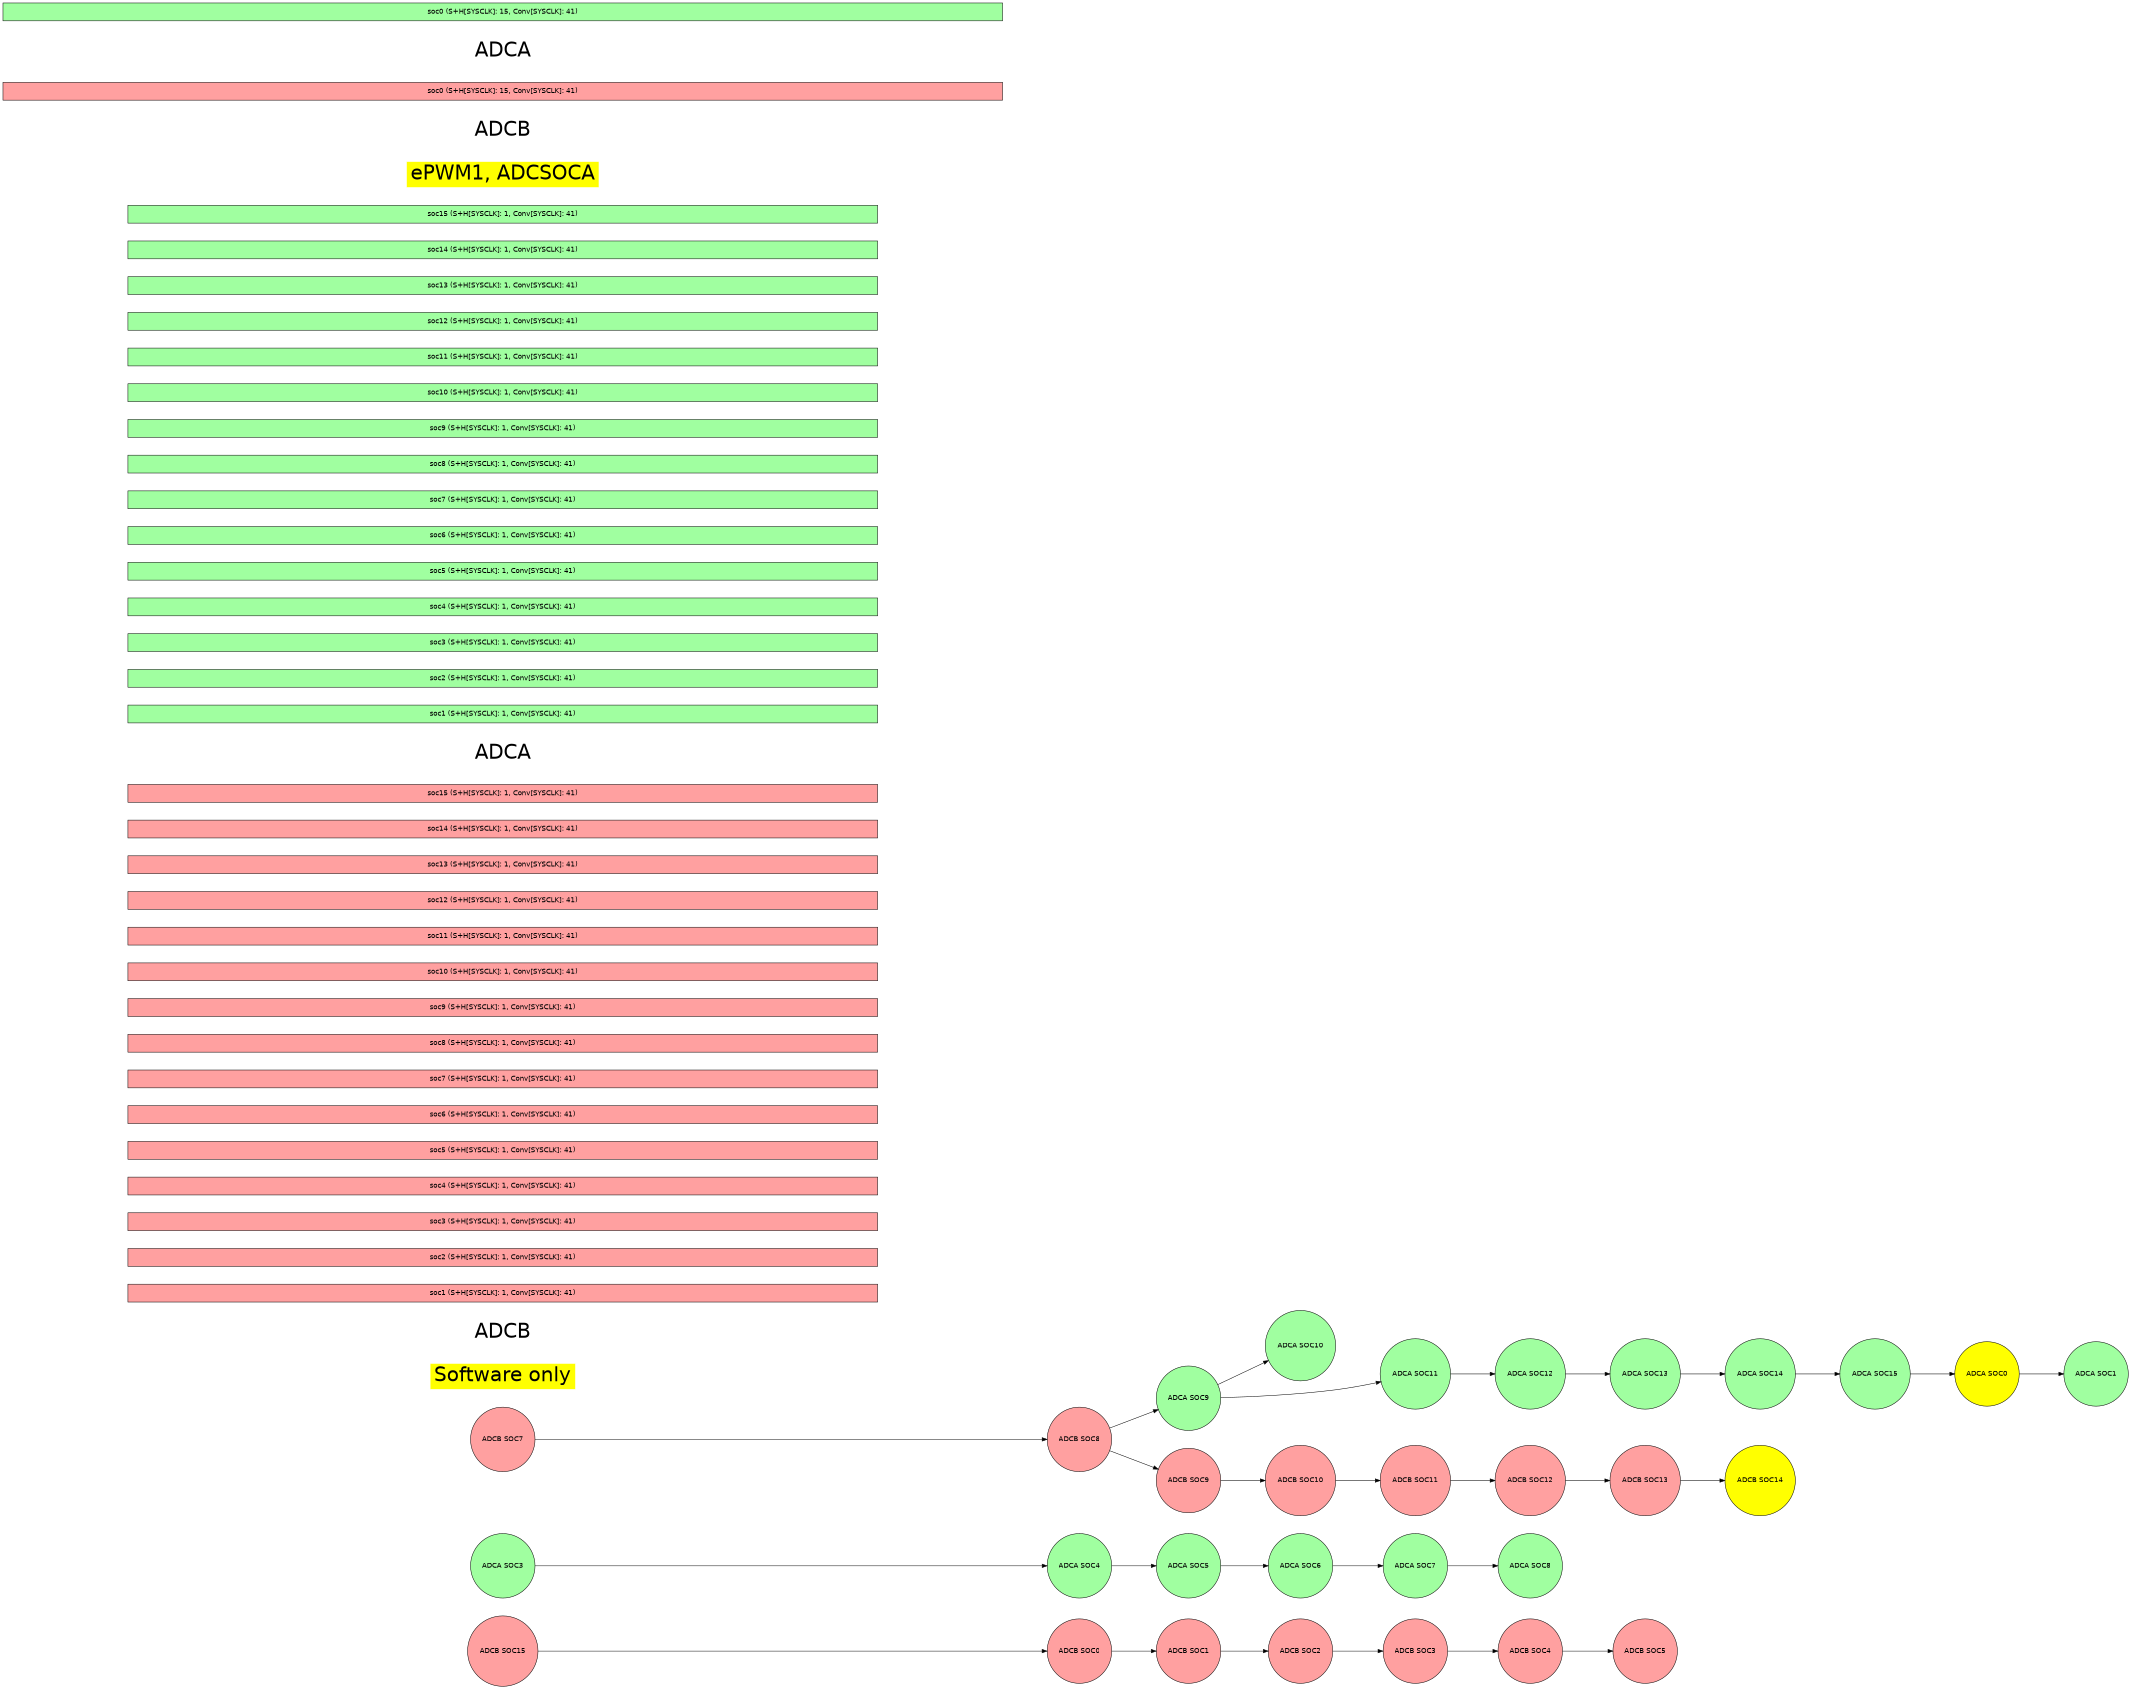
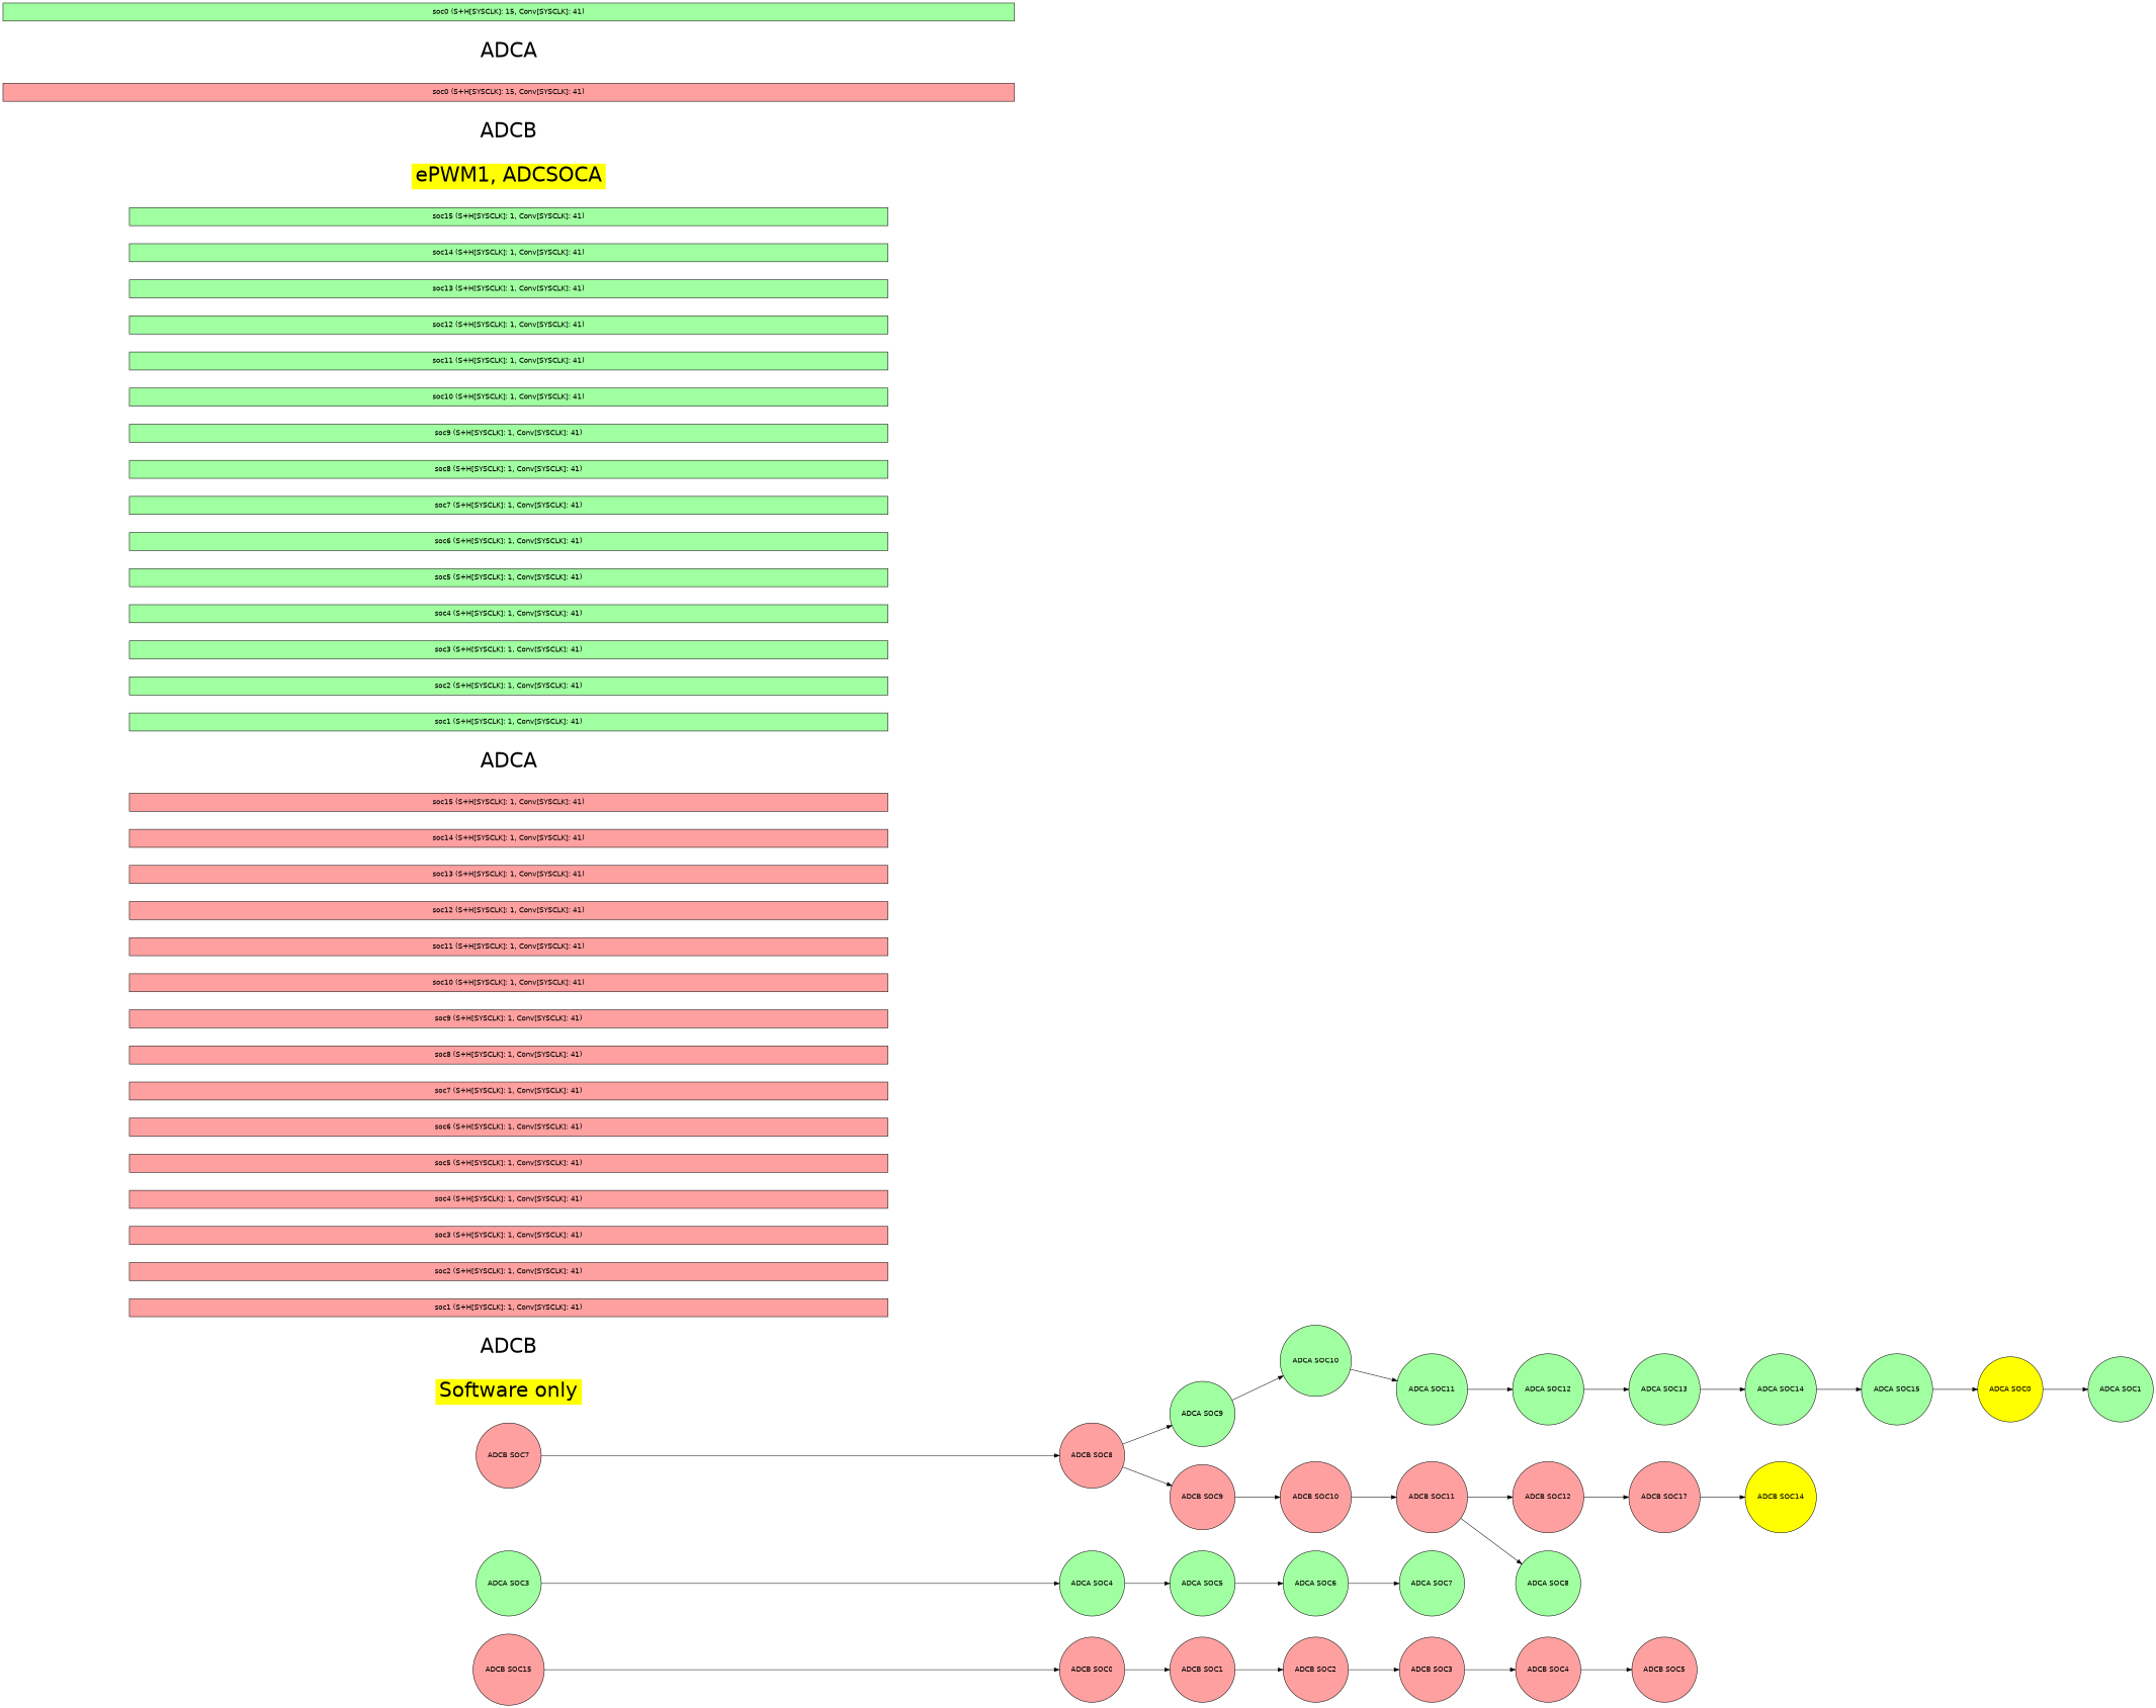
  digraph {
    fontname=helvetica
    mclimit=50
    nodesep=0.5
    rankdir=LR
    ranksep=1.25
    node [fillcolor="#FFA0A0" fontname=helvetica shape=rect style=filled]
    edge [fontname=helvetica]
    n1 [label="ADCB SOC0" shape=circle]
    n2 [label="ADCB SOC1" shape=circle]
    n3 [label="ADCB SOC2" shape=circle]
    n4 [label="ADCB SOC3" shape=circle]
    n5 [label="ADCB SOC4" shape=circle]
    n6 [label="ADCB SOC5" shape=circle]
    n7 [label="ADCB SOC7" shape=circle]
    n8 [label="ADCB SOC8" shape=circle]
    n9 [label="ADCB SOC9" shape=circle]
    n10 [fillcolor="#A0FFA0" label="ADCA SOC9" shape=circle]
    n11 [label="ADCB SOC10" shape=circle]
    n12 [label="ADCB SOC11" shape=circle]
    n13 [label="ADCB SOC12" shape=circle]
-   n14 [label="ADCB SOC13" shape=circle]
+   n14 [label="ADCB SOC17" shape=circle]
    n15 [fillcolor=yellow label="ADCB SOC14" shape=circle]
    n16 [label="ADCB SOC15" shape=circle]
    n17 [fillcolor=yellow label="ADCA SOC0" shape=circle]
    n18 [fillcolor="#A0FFA0" label="ADCA SOC1" shape=circle]
    n19 [fillcolor="#A0FFA0" label="ADCA SOC3" shape=circle]
    n20 [fillcolor="#A0FFA0" label="ADCA SOC4" shape=circle]
    n21 [fillcolor="#A0FFA0" label="ADCA SOC5" shape=circle]
    n22 [fillcolor="#A0FFA0" label="ADCA SOC6" shape=circle]
    n23 [fillcolor="#A0FFA0" label="ADCA SOC7" shape=circle]
    n24 [fillcolor="#A0FFA0" label="ADCA SOC8" shape=circle]
    n25 [fillcolor="#A0FFA0" label="ADCA SOC10" shape=circle]
    n26 [fillcolor="#A0FFA0" label="ADCA SOC11" shape=circle]
    n27 [fillcolor="#A0FFA0" label="ADCA SOC12" shape=circle]
    n28 [fillcolor="#A0FFA0" label="ADCA SOC13" shape=circle]
    n29 [fillcolor="#A0FFA0" label="ADCA SOC14" shape=circle]
    n30 [fillcolor="#A0FFA0" label="ADCA SOC15" shape=circle]
    n31 [color=white fillcolor=yellow fontsize=40 label="Software only"]
    n32 [color=white fillcolor=white fontsize=40 label=ADCB]
    n33 [label="soc1 (S+H[SYSCLK]: 1, Conv[SYSCLK]: 41)" width=21.000]
    n34 [label="soc2 (S+H[SYSCLK]: 1, Conv[SYSCLK]: 41)" width=21.000]
    n35 [label="soc3 (S+H[SYSCLK]: 1, Conv[SYSCLK]: 41)" width=21.000]
    n36 [label="soc4 (S+H[SYSCLK]: 1, Conv[SYSCLK]: 41)" width=21.000]
    n37 [label="soc5 (S+H[SYSCLK]: 1, Conv[SYSCLK]: 41)" width=21.000]
    n38 [label="soc6 (S+H[SYSCLK]: 1, Conv[SYSCLK]: 41)" width=21.000]
    n39 [label="soc7 (S+H[SYSCLK]: 1, Conv[SYSCLK]: 41)" width=21.000]
    n40 [label="soc8 (S+H[SYSCLK]: 1, Conv[SYSCLK]: 41)" width=21.000]
    n41 [label="soc9 (S+H[SYSCLK]: 1, Conv[SYSCLK]: 41)" width=21.000]
    n42 [label="soc10 (S+H[SYSCLK]: 1, Conv[SYSCLK]: 41)" width=21.000]
    n43 [label="soc11 (S+H[SYSCLK]: 1, Conv[SYSCLK]: 41)" width=21.000]
    n44 [label="soc12 (S+H[SYSCLK]: 1, Conv[SYSCLK]: 41)" width=21.000]
    n45 [label="soc13 (S+H[SYSCLK]: 1, Conv[SYSCLK]: 41)" width=21.000]
    n46 [label="soc14 (S+H[SYSCLK]: 1, Conv[SYSCLK]: 41)" width=21.000]
    n47 [label="soc15 (S+H[SYSCLK]: 1, Conv[SYSCLK]: 41)" width=21.000]
    n48 [color=white fillcolor=white fontsize=40 label=ADCA]
    n49 [fillcolor="#A0FFA0" label="soc1 (S+H[SYSCLK]: 1, Conv[SYSCLK]: 41)" width=21.000]
    n50 [fillcolor="#A0FFA0" label="soc2 (S+H[SYSCLK]: 1, Conv[SYSCLK]: 41)" width=21.000]
    n51 [fillcolor="#A0FFA0" label="soc3 (S+H[SYSCLK]: 1, Conv[SYSCLK]: 41)" width=21.000]
    n52 [fillcolor="#A0FFA0" label="soc4 (S+H[SYSCLK]: 1, Conv[SYSCLK]: 41)" width=21.000]
    n53 [fillcolor="#A0FFA0" label="soc5 (S+H[SYSCLK]: 1, Conv[SYSCLK]: 41)" width=21.000]
    n54 [fillcolor="#A0FFA0" label="soc6 (S+H[SYSCLK]: 1, Conv[SYSCLK]: 41)" width=21.000]
    n55 [fillcolor="#A0FFA0" label="soc7 (S+H[SYSCLK]: 1, Conv[SYSCLK]: 41)" width=21.000]
    n56 [fillcolor="#A0FFA0" label="soc8 (S+H[SYSCLK]: 1, Conv[SYSCLK]: 41)" width=21.000]
    n57 [fillcolor="#A0FFA0" label="soc9 (S+H[SYSCLK]: 1, Conv[SYSCLK]: 41)" width=21.000]
    n58 [fillcolor="#A0FFA0" label="soc10 (S+H[SYSCLK]: 1, Conv[SYSCLK]: 41)" width=21.000]
    n59 [fillcolor="#A0FFA0" label="soc11 (S+H[SYSCLK]: 1, Conv[SYSCLK]: 41)" width=21.000]
    n60 [fillcolor="#A0FFA0" label="soc12 (S+H[SYSCLK]: 1, Conv[SYSCLK]: 41)" width=21.000]
    n61 [fillcolor="#A0FFA0" label="soc13 (S+H[SYSCLK]: 1, Conv[SYSCLK]: 41)" width=21.000]
    n62 [fillcolor="#A0FFA0" label="soc14 (S+H[SYSCLK]: 1, Conv[SYSCLK]: 41)" width=21.000]
    n63 [fillcolor="#A0FFA0" label="soc15 (S+H[SYSCLK]: 1, Conv[SYSCLK]: 41)" width=21.000]
    n64 [color=white fillcolor=yellow fontsize=40 label="ePWM1, ADCSOCA"]
    n65 [color=white fillcolor=white fontsize=40 label=ADCB]
    n66 [label="soc0 (S+H[SYSCLK]: 15, Conv[SYSCLK]: 41)" width=28.000]
    n67 [color=white fillcolor=white fontsize=40 label=ADCA]
    n68 [fillcolor="#A0FFA0" label="soc0 (S+H[SYSCLK]: 15, Conv[SYSCLK]: 41)" width=28.000]
    n1 -> n2
    n2 -> n3
    n3 -> n4
    n4 -> n5
    n5 -> n6
    n7 -> n8
    n8 -> n9
    n8 -> n10
    n9 -> n11
    n10 -> n25
    n11 -> n12
    n12 -> n13
    n13 -> n14
    n14 -> n15
    n16 -> n1
    n17 -> n18
    n19 -> n20
    n20 -> n21
    n21 -> n22
    n22 -> n23
-   n23 -> n24
-   n10 -> n26
+   n12 -> n24
+   n25 -> n26
    n26 -> n27
    n27 -> n28
    n28 -> n29
    n29 -> n30
    n30 -> n17
  }
